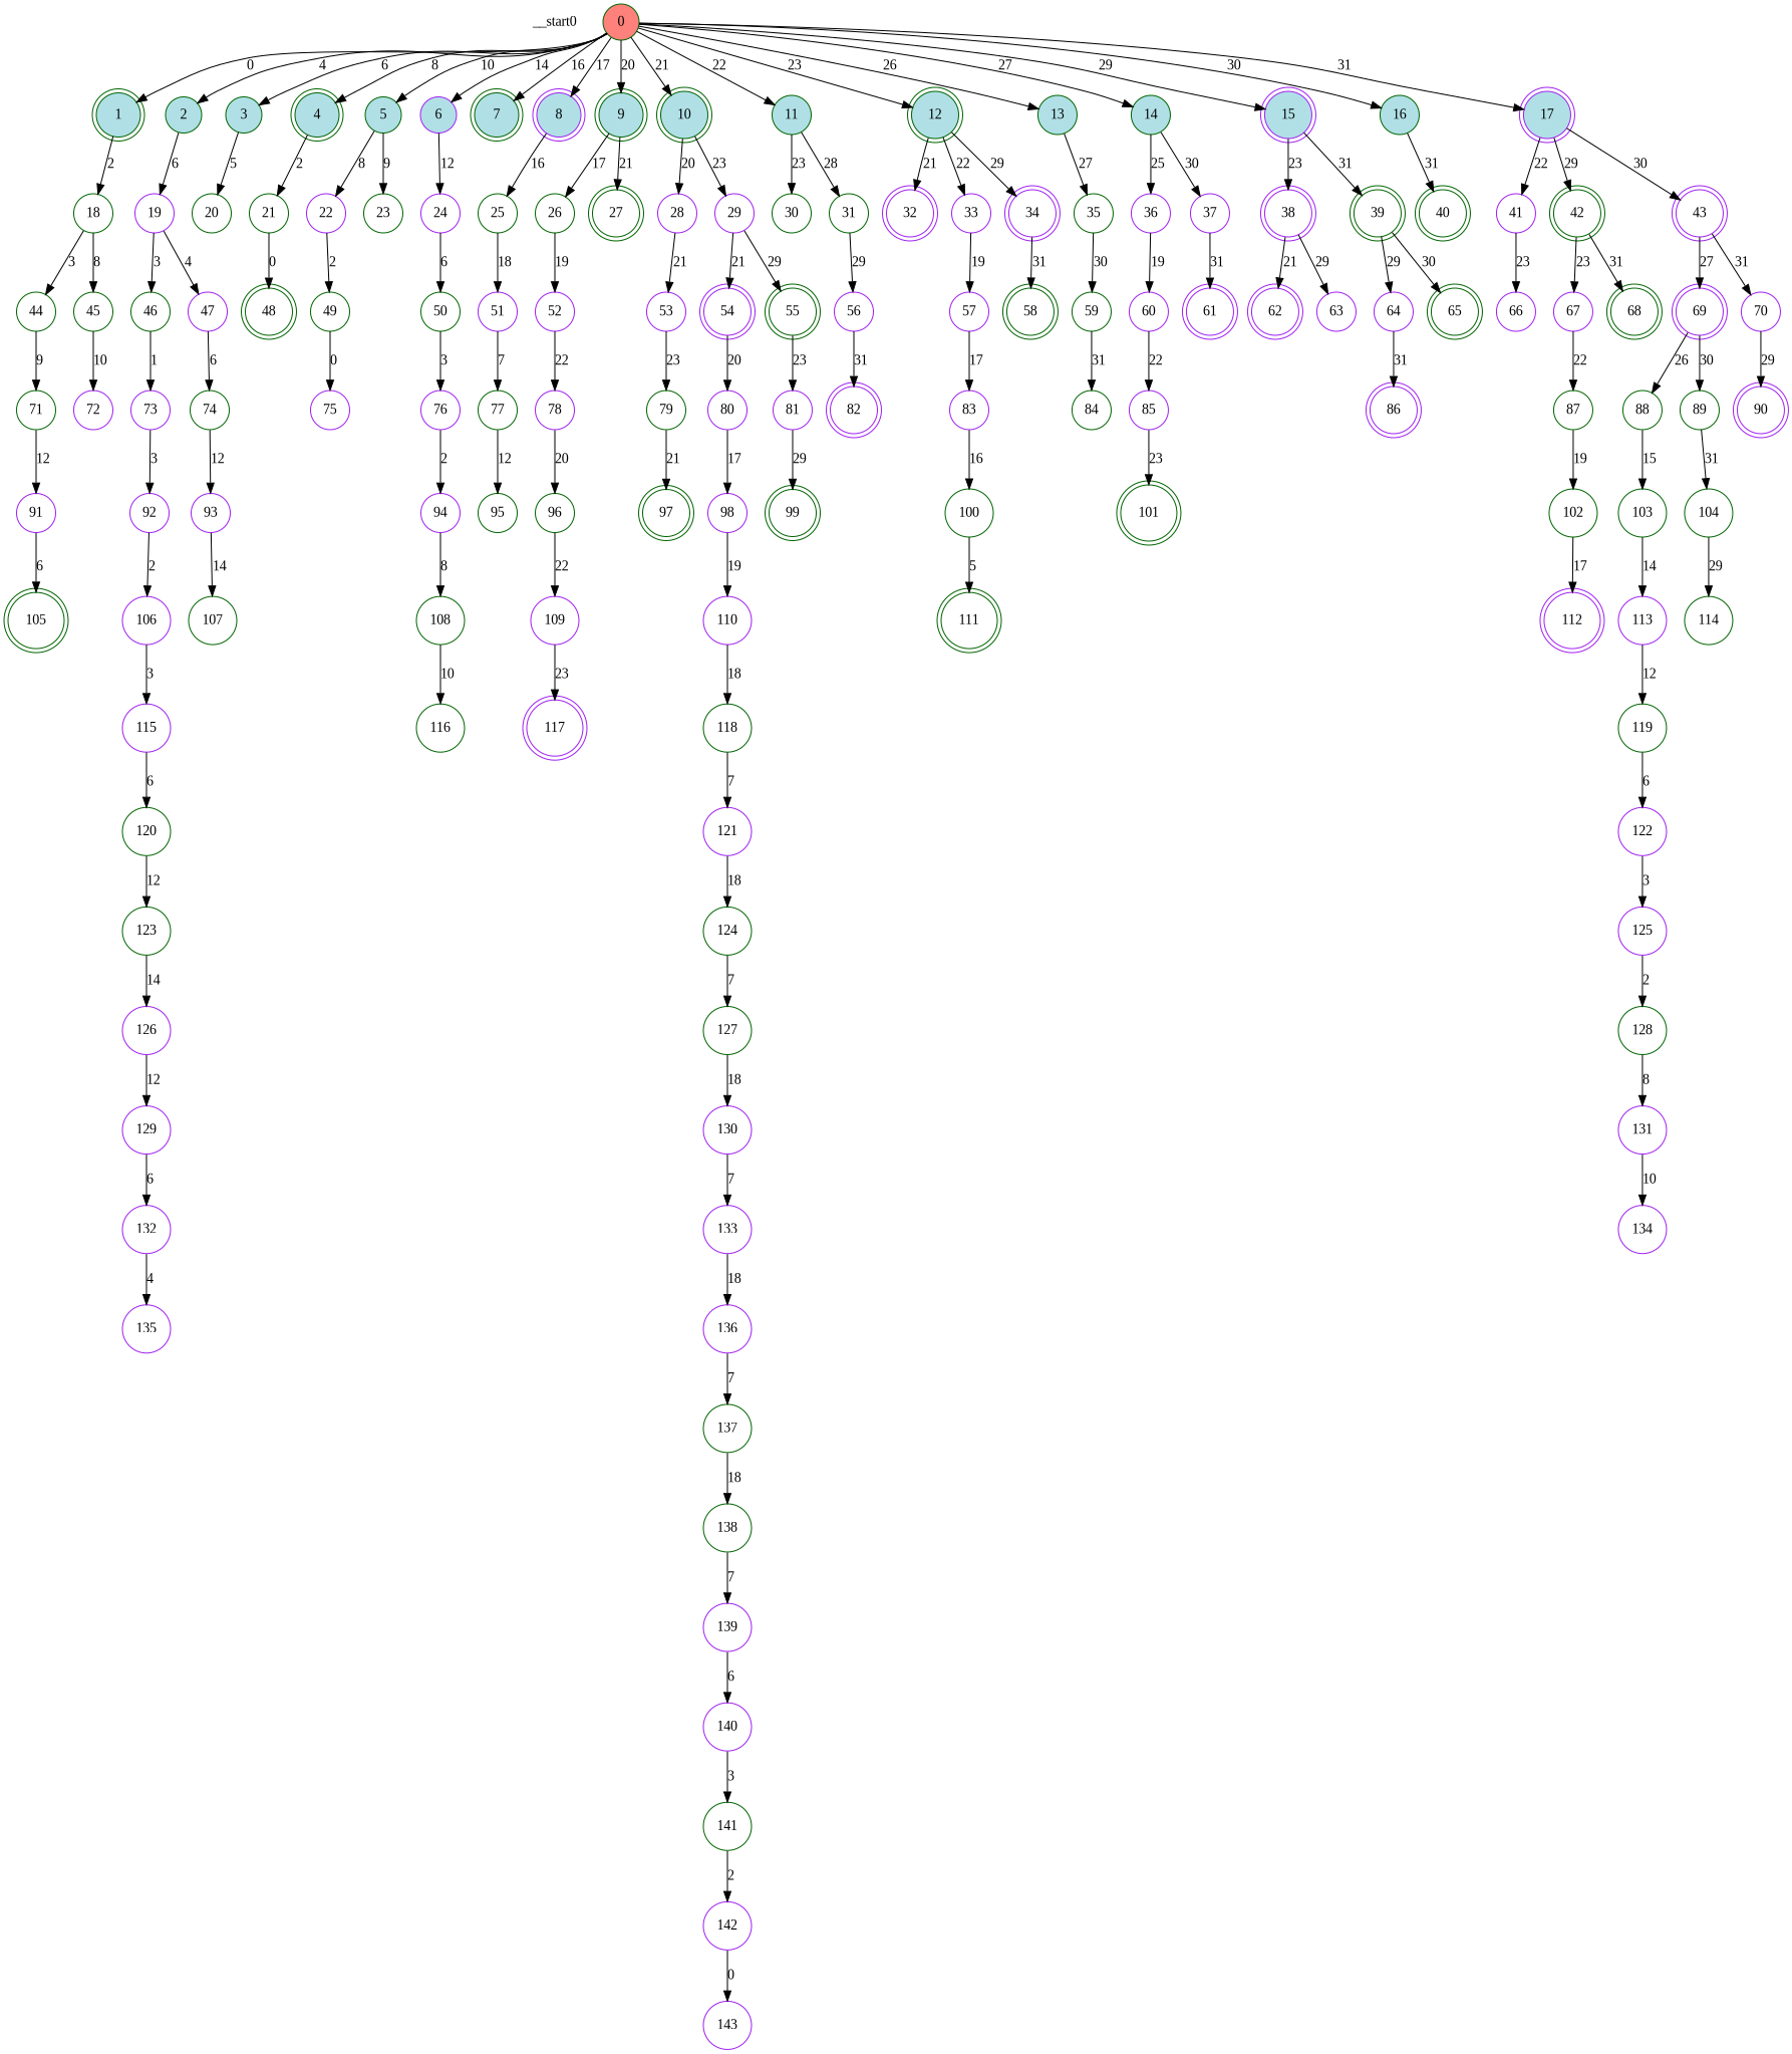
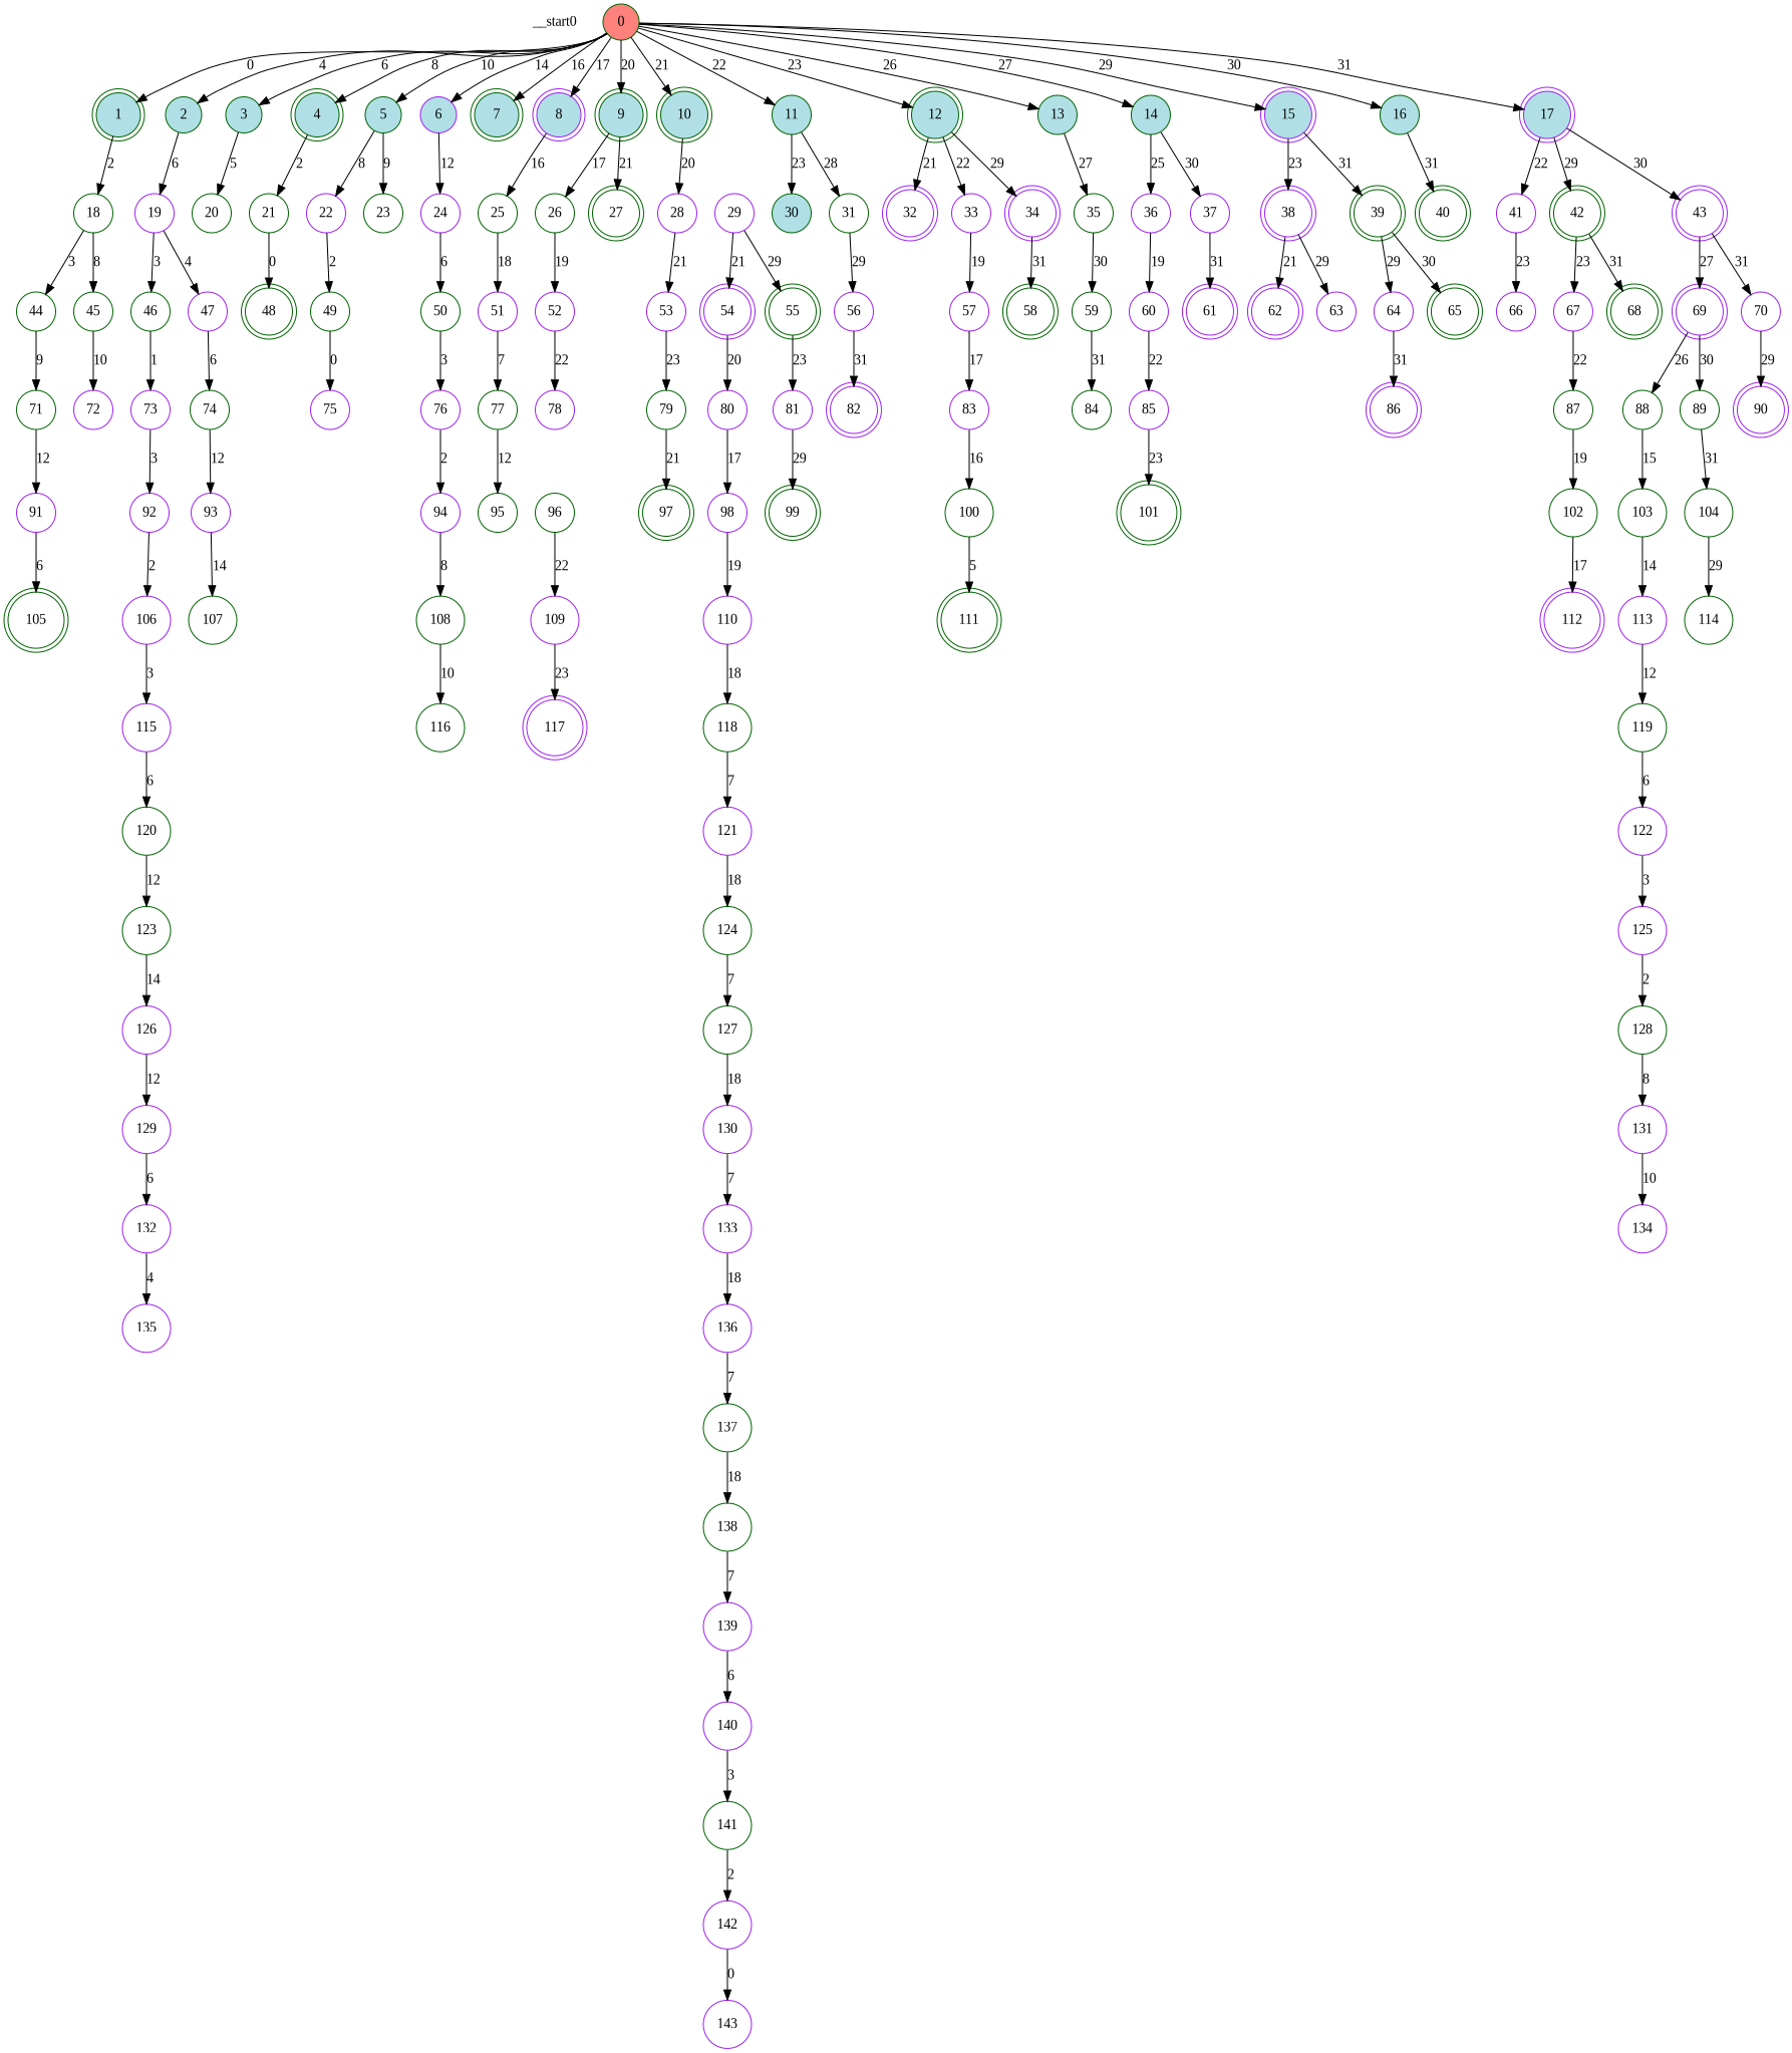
  digraph {
    fontname="Liberation Serif"
    rankdir=TB
    node [color=purple fontname="Liberation Serif" shape=circle fillcolor=white style=filled]
    edge [fontname="Liberation Serif"]
    __start0 [shape=none fillcolor="" style=""]
    n2 [color=darkgreen fillcolor="#ff817b" label=0]
    n3 [color=darkgreen fillcolor=powderblue label=1 shape=doublecircle style="rounded,filled"]
    n4 [color=darkgreen fillcolor=powderblue label=2]
    n5 [color=darkgreen fillcolor=powderblue label=3]
    n6 [color=darkgreen fillcolor=powderblue label=4 shape=doublecircle style="rounded,filled"]
    n7 [color=darkgreen fillcolor=powderblue label=5]
    n8 [fillcolor=powderblue label=6]
    n9 [color=darkgreen fillcolor=powderblue label=7 shape=doublecircle style="rounded,filled"]
    n10 [fillcolor=powderblue label=8 shape=doublecircle style="rounded,filled"]
    n11 [color=darkgreen fillcolor=powderblue label=9 shape=doublecircle style="rounded,filled"]
    n12 [color=darkgreen fillcolor=powderblue label=10 shape=doublecircle style="rounded,filled"]
    n13 [color=darkgreen fillcolor=powderblue label=11]
    n14 [color=darkgreen fillcolor=powderblue label=12 shape=doublecircle style="rounded,filled"]
    n15 [color=darkgreen fillcolor=powderblue label=13]
    n16 [color=darkgreen fillcolor=powderblue label=14]
    n17 [fillcolor=powderblue label=15 shape=doublecircle style="rounded,filled"]
    n18 [color=darkgreen fillcolor=powderblue label=16]
    n19 [fillcolor=powderblue label=17 shape=doublecircle style="rounded,filled"]
    n20 [color=darkgreen label=18]
    n21 [label=19]
    n22 [color=darkgreen label=20]
    n23 [color=darkgreen label=21]
    n24 [label=22]
    n25 [color=darkgreen label=23]
    n26 [label=24]
    n27 [color=darkgreen label=25]
    n28 [color=darkgreen label=26]
    n29 [color=darkgreen label=27 shape=doublecircle style="rounded,filled"]
    n30 [label=28]
    n31 [label=29]
-   n32 [color=darkgreen label=30]
+   n32 [color=darkgreen fillcolor=powderblue label=30]
    n33 [color=darkgreen label=31]
    n34 [label=32 shape=doublecircle style="rounded,filled"]
    n35 [label=33]
    n36 [label=34 shape=doublecircle style="rounded,filled"]
    n37 [color=darkgreen label=35]
    n38 [label=36]
    n39 [label=37]
    n40 [label=38 shape=doublecircle style="rounded,filled"]
    n41 [color=darkgreen label=39 shape=doublecircle style="rounded,filled"]
    n42 [color=darkgreen label=40 shape=doublecircle style="rounded,filled"]
    n43 [label=41]
    n44 [color=darkgreen label=42 shape=doublecircle style="rounded,filled"]
    n45 [label=43 shape=doublecircle style="rounded,filled"]
    n46 [color=darkgreen label=44]
    n47 [color=darkgreen label=45]
    n48 [color=darkgreen label=46]
    n49 [label=47]
    n50 [color=darkgreen label=48 shape=doublecircle style="rounded,filled"]
    n51 [color=darkgreen label=49]
    n52 [color=darkgreen label=50]
    n53 [label=51]
    n54 [label=52]
    n55 [label=53]
    n56 [label=54 shape=doublecircle style="rounded,filled"]
    n57 [color=darkgreen label=55 shape=doublecircle style="rounded,filled"]
    n58 [label=56]
    n59 [label=57]
    n60 [color=darkgreen label=58 shape=doublecircle style="rounded,filled"]
    n61 [color=darkgreen label=59]
    n62 [label=60]
    n63 [label=61 shape=doublecircle style="rounded,filled"]
    n64 [label=62 shape=doublecircle style="rounded,filled"]
    n65 [label=63]
    n66 [label=64]
    n67 [color=darkgreen label=65 shape=doublecircle style="rounded,filled"]
    n68 [label=66]
    n69 [label=67]
    n70 [color=darkgreen label=68 shape=doublecircle style="rounded,filled"]
    n71 [label=69 shape=doublecircle style="rounded,filled"]
    n72 [label=70]
    n73 [color=darkgreen label=71]
    n74 [label=72]
    n75 [label=73]
    n76 [color=darkgreen label=74]
    n77 [label=75]
    n78 [label=76]
    n79 [color=darkgreen label=77]
    n80 [label=78]
    n81 [color=darkgreen label=79]
    n82 [label=80]
    n83 [label=81]
    n84 [label=82 shape=doublecircle style="rounded,filled"]
    n85 [label=83]
    n86 [color=darkgreen label=84]
    n87 [label=85]
    n88 [label=86 shape=doublecircle style="rounded,filled"]
    n89 [color=darkgreen label=87]
    n90 [color=darkgreen label=88]
    n91 [color=darkgreen label=89]
    n92 [label=90 shape=doublecircle style="rounded,filled"]
    n93 [label=91]
    n94 [label=92]
    n95 [label=93]
    n96 [label=94]
    n97 [color=darkgreen label=95]
    n98 [color=darkgreen label=96]
    n99 [color=darkgreen label=97 shape=doublecircle style="rounded,filled"]
    n100 [label=98]
    n101 [color=darkgreen label=99 shape=doublecircle style="rounded,filled"]
    n102 [color=darkgreen label=100]
    n103 [color=darkgreen label=101 shape=doublecircle style="rounded,filled"]
    n104 [color=darkgreen label=102]
    n105 [color=darkgreen label=103]
    n106 [color=darkgreen label=104]
    n107 [color=darkgreen label=105 shape=doublecircle style="rounded,filled"]
    n108 [label=106]
    n109 [color=darkgreen label=107]
    n110 [color=darkgreen label=108]
    n111 [label=109]
    n112 [label=110]
    n113 [color=darkgreen label=111 shape=doublecircle style="rounded,filled"]
    n114 [label=112 shape=doublecircle style="rounded,filled"]
    n115 [label=113]
    n116 [color=darkgreen label=114]
    n117 [label=115]
    n118 [color=darkgreen label=116]
    n119 [label=117 shape=doublecircle style="rounded,filled"]
    n120 [color=darkgreen label=118]
    n121 [color=darkgreen label=119]
    n122 [color=darkgreen label=120]
    n123 [label=121]
    n124 [label=122]
    n125 [color=darkgreen label=123]
    n126 [color=darkgreen label=124]
    n127 [label=125]
    n128 [label=126]
    n129 [color=darkgreen label=127]
    n130 [color=darkgreen label=128]
    n131 [label=129]
    n132 [label=130]
    n133 [label=131]
    n134 [label=132]
    n135 [label=133]
    n136 [label=134]
    n137 [label=135]
    n138 [label=136]
    n139 [color=darkgreen label=137]
    n140 [color=darkgreen label=138]
    n141 [label=139]
    n142 [label=140]
    n143 [color=darkgreen label=141]
    n144 [label=142]
    n145 [label=143]
    n2 -> n3 [label=0]
    n2 -> n4 [label=4]
    n2 -> n5 [label=6]
    n2 -> n6 [label=8]
    n2 -> n7 [label=10]
    n2 -> n8 [label=14]
    n2 -> n9 [label=16]
    n2 -> n10 [label=17]
    n2 -> n11 [label=20]
    n2 -> n12 [label=21]
    n2 -> n13 [label=22]
    n2 -> n14 [label=23]
    n2 -> n15 [label=26]
    n2 -> n16 [label=27]
    n2 -> n17 [label=29]
    n2 -> n18 [label=30]
    n2 -> n19 [label=31]
    n3 -> n20 [label=2]
    n4 -> n21 [label=6]
    n5 -> n22 [label=5]
    n6 -> n23 [label=2]
    n7 -> n24 [label=8]
    n7 -> n25 [label=9]
    n8 -> n26 [label=12]
    n10 -> n27 [label=16]
    n11 -> n28 [label=17]
    n11 -> n29 [label=21]
    n12 -> n30 [label=20]
-   n12 -> n31 [label=23]
    n13 -> n32 [label=23]
    n13 -> n33 [label=28]
    n14 -> n34 [label=21]
    n14 -> n35 [label=22]
    n14 -> n36 [label=29]
    n15 -> n37 [label=27]
    n16 -> n38 [label=25]
    n16 -> n39 [label=30]
    n17 -> n40 [label=23]
    n17 -> n41 [label=31]
    n18 -> n42 [label=31]
    n19 -> n43 [label=22]
    n19 -> n44 [label=29]
    n19 -> n45 [label=30]
    n20 -> n46 [label=3]
    n20 -> n47 [label=8]
    n21 -> n48 [label=3]
    n21 -> n49 [label=4]
    n23 -> n50 [label=0]
    n24 -> n51 [label=2]
    n26 -> n52 [label=6]
    n27 -> n53 [label=18]
    n28 -> n54 [label=19]
    n30 -> n55 [label=21]
    n31 -> n56 [label=21]
    n31 -> n57 [label=29]
    n33 -> n58 [label=29]
    n35 -> n59 [label=19]
    n36 -> n60 [label=31]
    n37 -> n61 [label=30]
    n38 -> n62 [label=19]
    n39 -> n63 [label=31]
    n40 -> n64 [label=21]
    n40 -> n65 [label=29]
    n41 -> n66 [label=29]
    n41 -> n67 [label=30]
    n43 -> n68 [label=23]
    n44 -> n69 [label=23]
    n44 -> n70 [label=31]
    n45 -> n71 [label=27]
    n45 -> n72 [label=31]
    n46 -> n73 [label=9]
    n47 -> n74 [label=10]
    n48 -> n75 [label=1]
    n49 -> n76 [label=6]
    n51 -> n77 [label=0]
    n52 -> n78 [label=3]
    n53 -> n79 [label=7]
    n54 -> n80 [label=22]
    n55 -> n81 [label=23]
    n56 -> n82 [label=20]
    n57 -> n83 [label=23]
    n58 -> n84 [label=31]
    n59 -> n85 [label=17]
    n61 -> n86 [label=31]
    n62 -> n87 [label=22]
    n66 -> n88 [label=31]
    n69 -> n89 [label=22]
    n71 -> n90 [label=26]
    n71 -> n91 [label=30]
    n72 -> n92 [label=29]
    n73 -> n93 [label=12]
    n75 -> n94 [label=3]
    n76 -> n95 [label=12]
    n78 -> n96 [label=2]
    n79 -> n97 [label=12]
-   n80 -> n98 [label=20]
    n81 -> n99 [label=21]
    n82 -> n100 [label=17]
    n83 -> n101 [label=29]
    n85 -> n102 [label=16]
    n87 -> n103 [label=23]
    n89 -> n104 [label=19]
    n90 -> n105 [label=15]
    n91 -> n106 [label=31]
    n93 -> n107 [label=6]
    n94 -> n108 [label=2]
    n95 -> n109 [label=14]
    n96 -> n110 [label=8]
    n98 -> n111 [label=22]
    n100 -> n112 [label=19]
    n102 -> n113 [label=5]
    n104 -> n114 [label=17]
    n105 -> n115 [label=14]
    n106 -> n116 [label=29]
    n108 -> n117 [label=3]
    n110 -> n118 [label=10]
    n111 -> n119 [label=23]
    n112 -> n120 [label=18]
    n115 -> n121 [label=12]
    n117 -> n122 [label=6]
    n120 -> n123 [label=7]
    n121 -> n124 [label=6]
    n122 -> n125 [label=12]
    n123 -> n126 [label=18]
    n124 -> n127 [label=3]
    n125 -> n128 [label=14]
    n126 -> n129 [label=7]
    n127 -> n130 [label=2]
    n128 -> n131 [label=12]
    n129 -> n132 [label=18]
    n130 -> n133 [label=8]
    n131 -> n134 [label=6]
    n132 -> n135 [label=7]
    n133 -> n136 [label=10]
    n134 -> n137 [label=4]
    n135 -> n138 [label=18]
    n138 -> n139 [label=7]
    n139 -> n140 [label=18]
    n140 -> n141 [label=7]
    n141 -> n142 [label=6]
    n142 -> n143 [label=3]
    n143 -> n144 [label=2]
    n144 -> n145 [label=0]
  }
